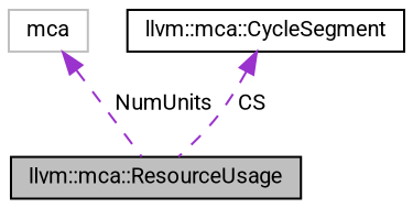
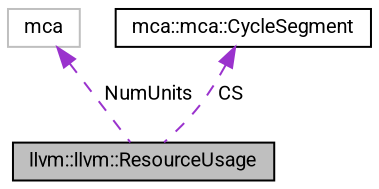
  digraph {
    fontname=Roboto
    node [color=black fontname=Roboto fontsize=10 shape=record]
    edge [color=darkorchid3 dir=back fontname=Roboto fontsize=10 labelfontname=Helvetica labelfontsize=10 style=dashed]
-   n1 [fillcolor=grey75 fontcolor=black height=0.2 label="llvm::mca::ResourceUsage" style=filled width=0.4]
+   n1 [fillcolor=grey75 fontcolor=black height=0.2 label="llvm::llvm::ResourceUsage" style=filled width=0.4]
    n2 [color=grey75 height=0.2 label=mca width=0.4]
-   n3 [height=0.2 label="llvm::mca::CycleSegment" width=0.4]
+   n3 [height=0.2 label="mca::mca::CycleSegment" width=0.4]
    n2 -> n1 [label=" NumUnits"]
    n3 -> n1 [label=" CS"]
  }
